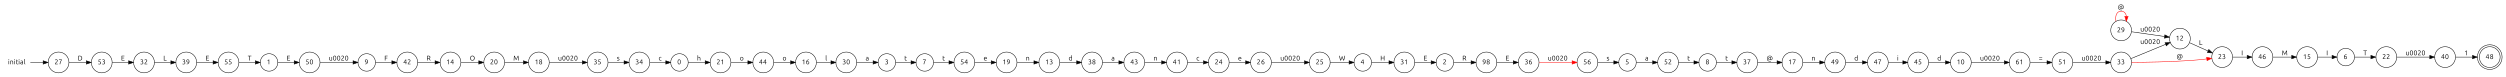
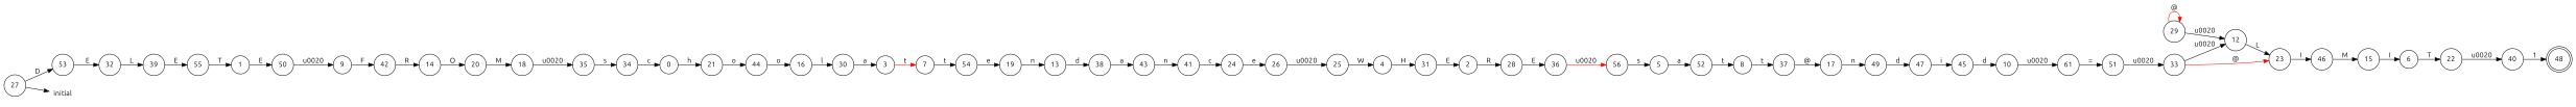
  digraph {
    fontname=Ubuntu
    rankdir=LR
    node [fontname=Ubuntu shape=circle]
    edge [fontname=Ubuntu]
    0
    21
    44
    16
    1
    50
    9
    42
    2
-   28 [label=98]
+   28
    36
    56
    3
    7
    54
    19
    4
    31
    5
    52
    8
    37
    6
    22
    40
    48 [shape=doublecircle]
    13
    17
    49
    14
    20
    n32 [label=61]
    10
    51
    33
    12
    23
    46
    15
    38
    43
    41
    18
    35
    30
    47
    45
    34
    24
    26
    25
    27
    53
    32
    initial [shape=plaintext]
    39
    29
    55
    0 -> 21 [label=h]
    21 -> 44 [label=o]
    44 -> 16 [label=o]
    16 -> 30 [label=l]
    1 -> 50 [label=E]
    50 -> 9 [label="\u0020"]
    9 -> 42 [label=F]
    42 -> 14 [label=R]
    2 -> 28 [label=R]
    28 -> 36 [label=E]
    36 -> 56 [color=red label="\u0020"]
    56 -> 5 [label=s]
-   3 -> 7 [label=t]
+   3 -> 7 [label=t color=red]
    7 -> 54 [label=t]
    54 -> 19 [label=e]
    19 -> 13 [label=n]
    4 -> 31 [label=H]
    31 -> 2 [label=E]
    5 -> 52 [label=a]
    52 -> 8 [label=t]
    8 -> 37 [label=t]
    37 -> 17 [label="@"]
    6 -> 22 [label=T]
    22 -> 40 [label="\u0020"]
    40 -> 48 [label=1]
    13 -> 38 [label=d]
    17 -> 49 [label=n]
    49 -> 47 [label=d]
    14 -> 20 [label=O]
    20 -> 18 [label=M]
    n32 -> 51 [label="="]
    10 -> n32 [label="\u0020"]
    51 -> 33 [label="\u0020"]
    33 -> 12 [label="\u0020"]
    33 -> 23 [color=red label="@"]
    12 -> 23 [label=L]
    23 -> 46 [label=I]
    46 -> 15 [label=M]
    15 -> 6 [label=I]
    38 -> 43 [label=a]
    43 -> 41 [label=n]
    41 -> 24 [label=c]
    18 -> 35 [label="\u0020"]
    35 -> 34 [label=s]
    30 -> 3 [label=a]
    47 -> 45 [label=i]
    45 -> 10 [label=d]
    34 -> 0 [label=c]
    24 -> 26 [label=e]
    26 -> 25 [label="\u0020"]
    25 -> 4 [label=W]
    27 -> 53 [label=D]
    53 -> 32 [label=E]
    32 -> 39 [label=L]
-   initial -> 27
+   27 -> initial
    39 -> 55 [label=E]
    29 -> 12 [label="\u0020"]
    29 -> 29 [color=red label="@"]
    55 -> 1 [label=T]
  }
